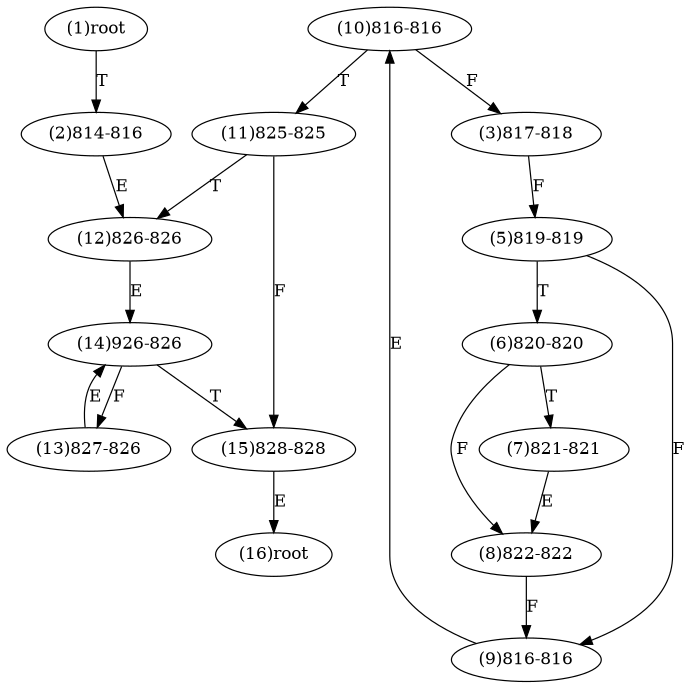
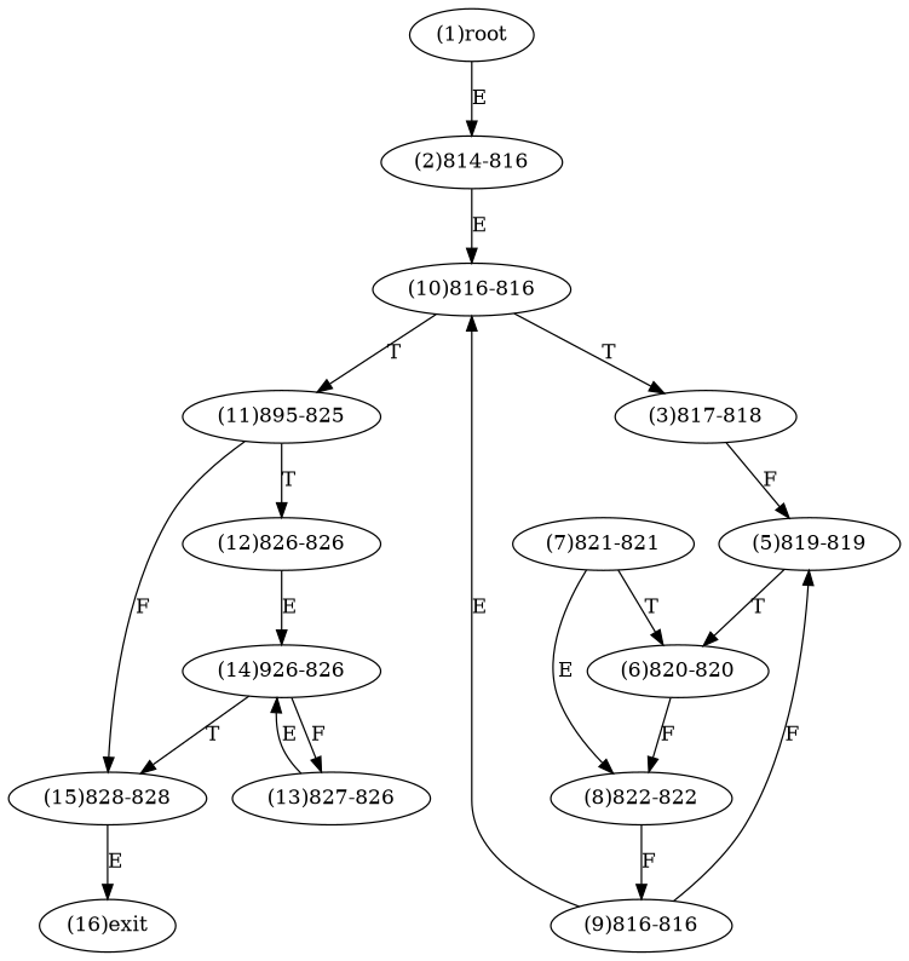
  digraph {
    n1 [label="(1)root"]
    n2 [label="(2)814-816"]
    n3 [label="(10)816-816"]
    n4 [label="(3)817-818"]
-   n5 [label="(11)825-825"]
+   n5 [label="(11)895-825"]
    n6 [label="(5)819-819"]
    n7 [label="(9)816-816"]
    n8 [label="(6)820-820"]
    n9 [label="(7)821-821"]
    n10 [label="(8)822-822"]
    n11 [label="(12)826-826"]
    n12 [label="(15)828-828"]
    n13 [label="(14)926-826"]
-   n14 [label="(16)root"]
+   n14 [label="(16)exit"]
    n15 [label="(13)827-826"]
-   n1 -> n2 [label=T]
-   n2 -> n11 [label=E]
-   n3 -> n4 [label=F]
+   n1 -> n2 [label=E]
+   n2 -> n3 [label=E]
+   n3 -> n4 [label=T]
    n3 -> n5 [label=T]
    n4 -> n6 [label=F]
    n5 -> n11 [label=T]
    n5 -> n12 [label=F]
-   n6 -> n7 [label=F]
+   n7 -> n6 [label=F]
    n6 -> n8 [label=T]
    n7 -> n3 [label=E]
-   n8 -> n9 [label=T]
+   n9 -> n8 [label=T]
    n8 -> n10 [label=F]
    n9 -> n10 [label=E]
    n10 -> n7 [label=F]
    n11 -> n13 [label=E]
    n12 -> n14 [label=E]
    n13 -> n12 [label=T]
    n13 -> n15 [label=F]
    n15 -> n13 [label=E]
  }
